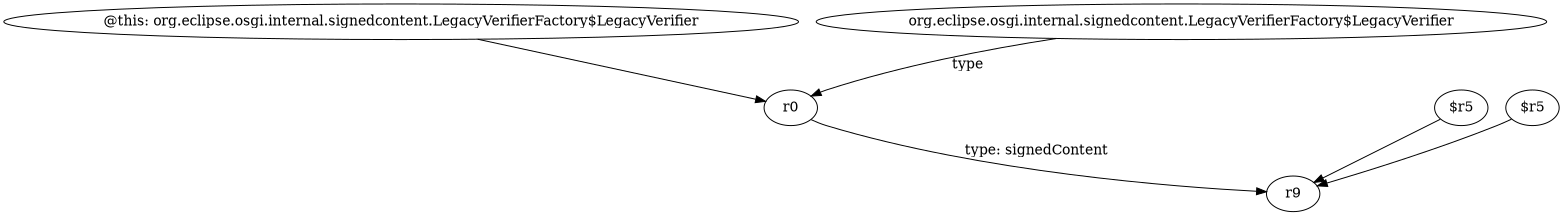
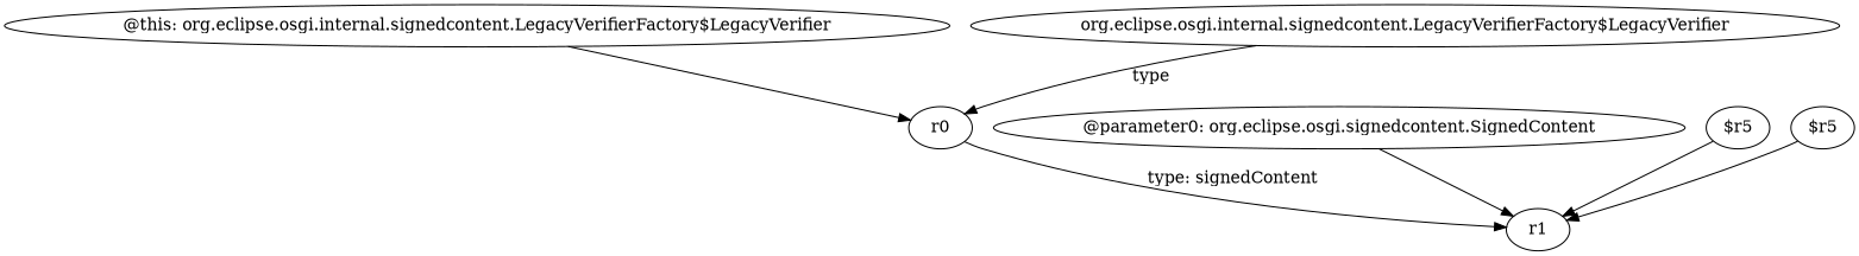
  digraph {
    n1 [label="@this: org.eclipse.osgi.internal.signedcontent.LegacyVerifierFactory$LegacyVerifier"]
    n2 [label=r0]
-   n3 [label=r9]
+   n3 [label=r1]
+   n4 [label="@parameter0: org.eclipse.osgi.signedcontent.SignedContent"]
    n5 [label="$r5"]
    n6 [label="$r5"]
    n7 [label="org.eclipse.osgi.internal.signedcontent.LegacyVerifierFactory$LegacyVerifier"]
    n1 -> n2
    n2 -> n3 [label="type: signedContent"]
+   n4 -> n3
    n5 -> n3
    n6 -> n3
    n7 -> n2 [label=type]
  }
